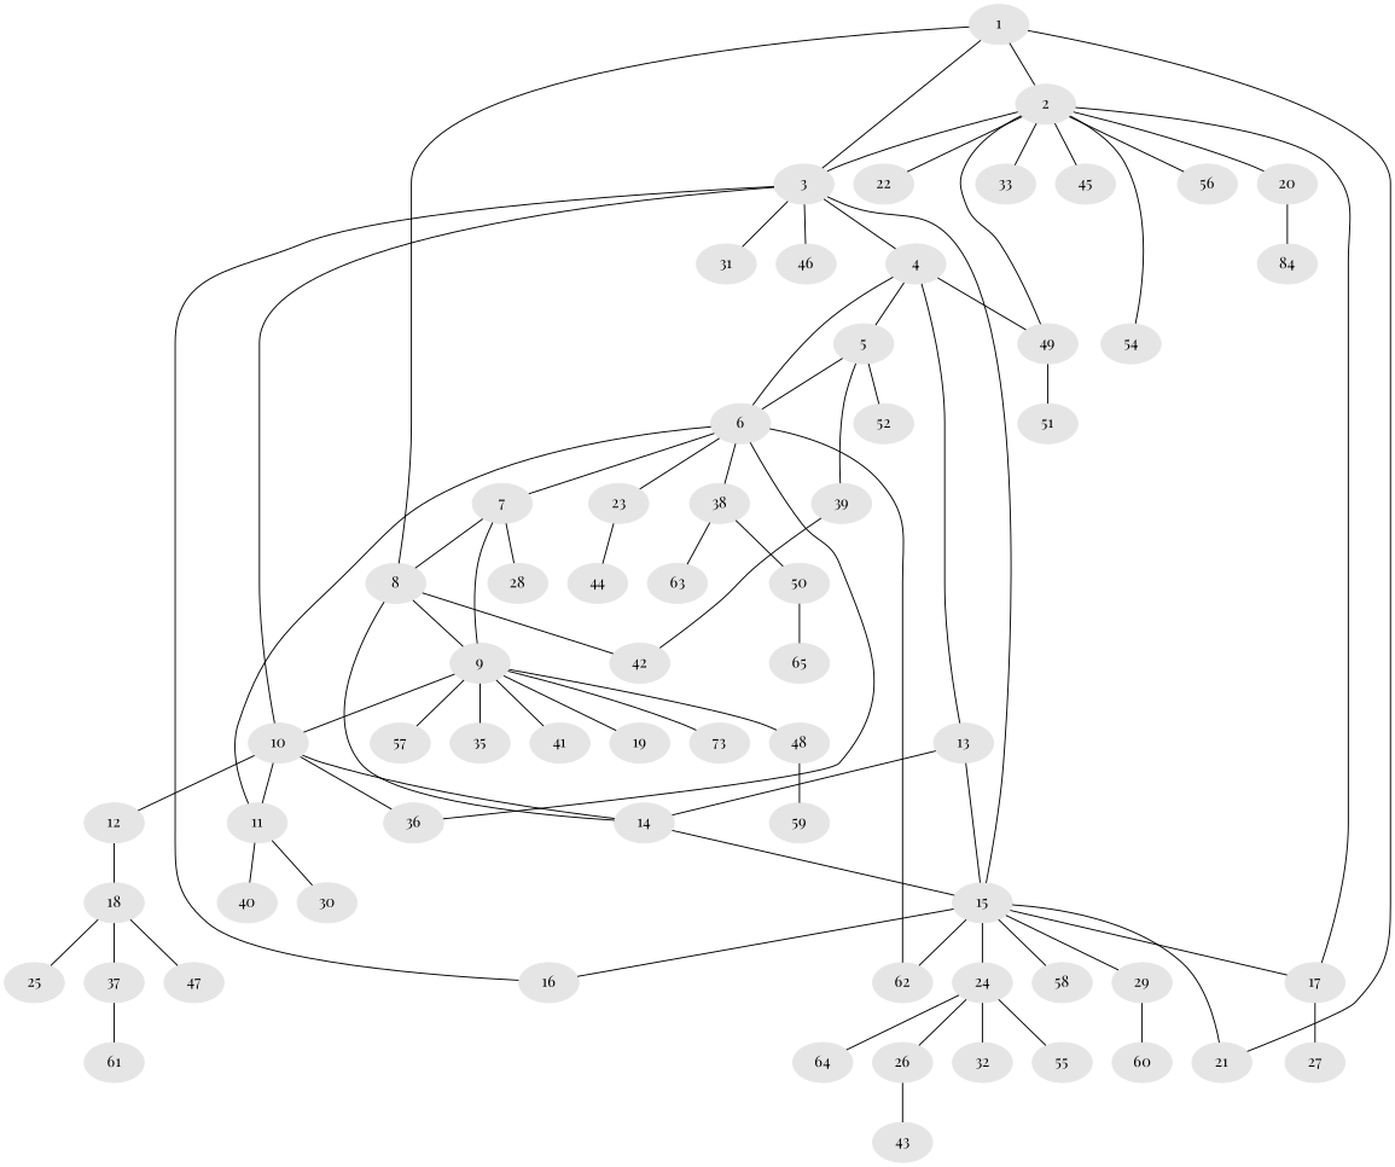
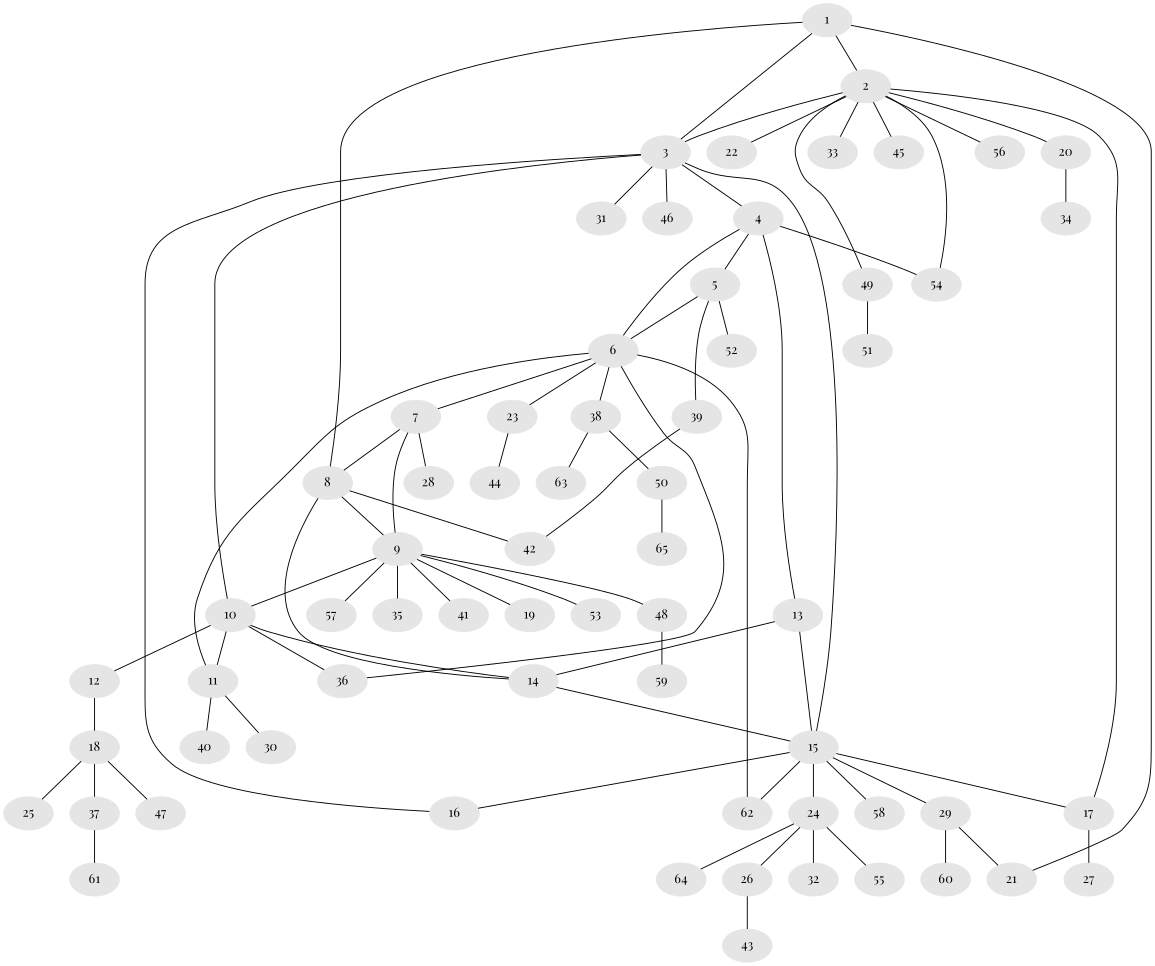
  graph {
    fontname="Playfair Display"
    node [color=gray90 fontname="Playfair Display" style=filled]
    edge [fontname="Playfair Display"]
    1
    2
    3
    8
    21
    17
    20
    22
    33
    45
    49
    54
    56
    4
    10
    15
    16
    31
    46
    9
    14
    42
    27
-   34 [label=84]
+   34
    51
    5
    6
    13
    11
    36
    12
    62
    24
    29
    58
    39
    52
    7
    23
    38
    28
    30
    40
    44
    50
    63
    19
    35
    41
    48
-   53 [label=73]
+   53
    57
    59
    18
    25
    37
    47
    26
    32
    55
    64
    60
    61
    43
    65
    1 -- 2
    1 -- 3
    1 -- 8
    1 -- 21
    2 -- 3
    2 -- 17
    2 -- 20
    2 -- 22
    2 -- 33
    2 -- 45
    2 -- 49
    2 -- 54
    2 -- 56
    3 -- 4
    3 -- 10
    3 -- 15
    3 -- 16
    3 -- 31
    3 -- 46
    8 -- 9
    8 -- 14
    8 -- 42
    17 -- 27
    20 -- 34
    49 -- 51
-   4 -- 49
+   4 -- 54
    4 -- 5
    4 -- 6
    4 -- 13
    10 -- 14
    10 -- 11
    10 -- 36
    10 -- 12
-   15 -- 21
+   29 -- 21
    15 -- 17
    15 -- 16
    15 -- 62
    15 -- 24
    15 -- 29
    15 -- 58
    9 -- 10
    9 -- 19
    9 -- 35
    9 -- 41
    9 -- 48
    9 -- 53
    9 -- 57
    14 -- 15
    5 -- 6
    5 -- 39
    5 -- 52
    6 -- 11
    6 -- 36
    6 -- 62
    6 -- 7
    6 -- 23
    6 -- 38
    13 -- 15
    13 -- 14
    11 -- 30
    11 -- 40
    12 -- 18
    24 -- 26
    24 -- 32
    24 -- 55
    24 -- 64
    29 -- 60
    39 -- 42
    7 -- 8
    7 -- 9
    7 -- 28
    23 -- 44
    38 -- 50
    38 -- 63
    50 -- 65
    48 -- 59
    18 -- 25
    18 -- 37
    18 -- 47
    37 -- 61
    26 -- 43
  }
